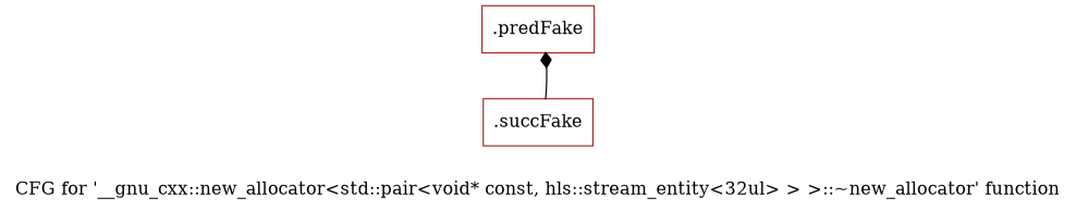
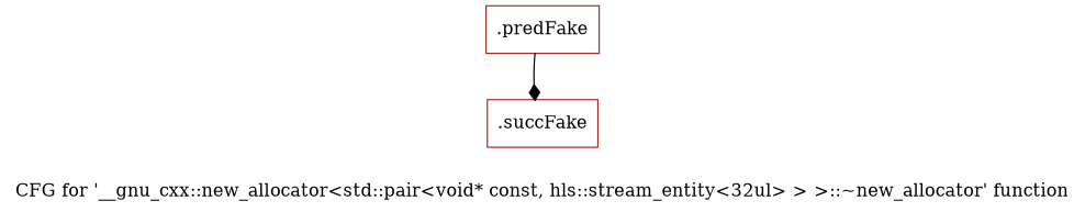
  digraph {
    label="CFG for '__gnu_cxx::new_allocator\<std::pair\<void* const, hls::stream_entity\<32ul\> \> \>::~new_allocator' function"
    node [shape=record color=brown]
    n1 [label="{.predFake}"]
    n2 [filename="/mnt/xilinx/Vitis_HLS/2021.2/tps/lnx64/gcc-6.2.0/lib/gcc/x86_64-pc-linux-gnu/6.2.0/../../../../include/c++/6.2.0/ext/new_allocator.h" label="{.succFake}" linenumber=86]
-   n2 -> n1 [execusionnum=1 filename="/mnt/xilinx/Vitis_HLS/2021.2/tps/lnx64/gcc-6.2.0/lib/gcc/x86_64-pc-linux-gnu/6.2.0/../../../../include/c++/6.2.0/ext/new_allocator.h" arrowhead=diamond]
+   n1 -> n2 [execusionnum=1 filename="/mnt/xilinx/Vitis_HLS/2021.2/tps/lnx64/gcc-6.2.0/lib/gcc/x86_64-pc-linux-gnu/6.2.0/../../../../include/c++/6.2.0/ext/new_allocator.h" arrowhead=diamond]
  }
